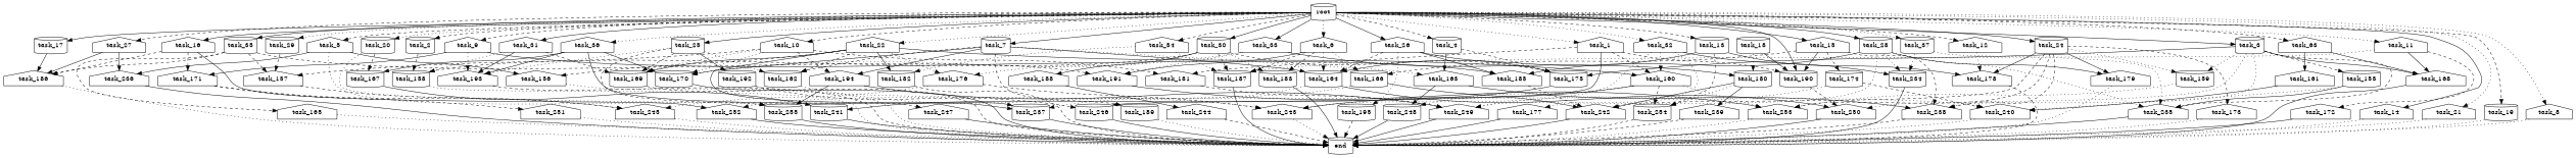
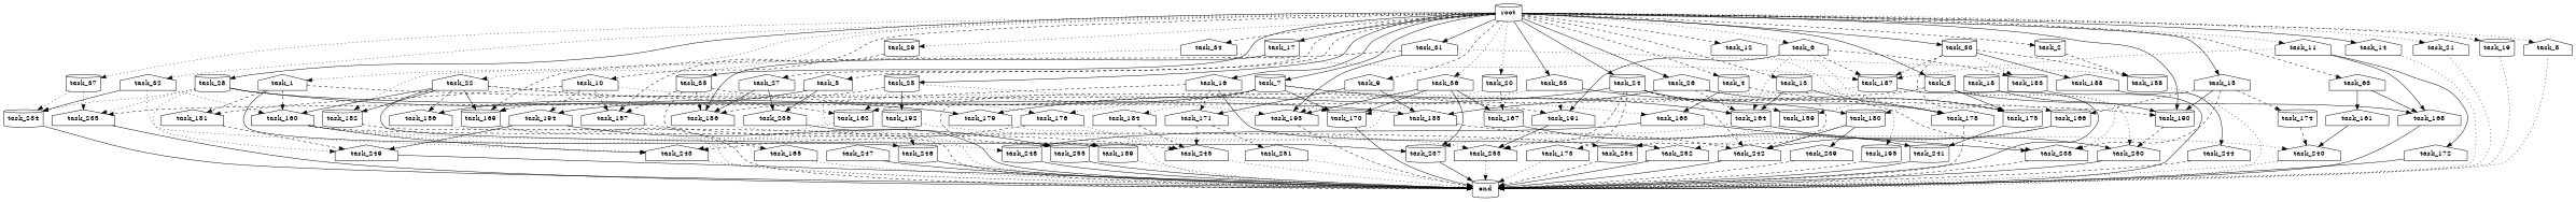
  digraph {
    node [shape=house]
    edge [style=solid]
    task_171
    task_251
    task_245
    end [shape=cylinder]
    task_32
-   task_177
    task_243
    task_234 [shape=cylinder]
    task_160
    task_253
    task_254 [shape=cylinder]
    task_248 [shape=cylinder]
    task_191
    task_247
    task_156
    task_27
    task_186
    task_236
    task_4 [shape=cylinder]
    task_175 [shape=cylinder]
    task_163
    task_241 [shape=cylinder]
    task_238
    task_2 [shape=cylinder]
    task_158 [shape=cylinder]
    task_13 [shape=cylinder]
    task_164 [shape=cylinder]
    task_178
    task_250
    task_237 [shape=cylinder]
    task_182 [shape=cylinder]
    task_168
    task_6
    task_183 [shape=cylinder]
    task_187 [shape=cylinder]
    task_166 [shape=cylinder]
    task_242
    task_252
    task_9
    task_185
    task_193
    task_179
    task_189 [shape=cylinder]
    task_165
    task_159 [shape=cylinder]
    task_188
    task_244
    task_162 [shape=cylinder]
    task_36
    task_170 [shape=cylinder]
    task_167 [shape=cylinder]
    task_16
    task_249
    task_161
    task_240
    task_235
    task_10
    task_169 [shape=cylinder]
    task_194
    task_157
    task_181
    task_255 [shape=cylinder]
    task_29 [shape=cylinder]
-   task_155 [shape=cylinder]
    task_190 [shape=cylinder]
    task_26
    task_195 [shape=cylinder]
    task_25 [shape=cylinder]
    task_192 [shape=cylinder]
    task_246 [shape=cylinder]
    task_31
    task_239
    task_180 [shape=cylinder]
    task_18 [shape=cylinder]
    task_12
    task_33
    task_14
    task_173
+   task_184
    task_174 [shape=cylinder]
    task_21
    task_37 [shape=cylinder]
    n83 [label=task_63]
    task_176
    root [shape=cylinder]
    task_5
    task_11
    task_3 [shape=cylinder]
    task_19 [shape=cylinder]
    task_22
    task_28 [shape=cylinder]
    task_7 [shape=cylinder]
-   task_34 [label=task_54]
+   task_34
    task_17 [shape=cylinder]
    task_20 [shape=cylinder]
    task_1
    task_35 [shape=cylinder]
    task_15
    task_30 [shape=cylinder]
    task_24 [shape=cylinder]
    task_8
    task_172
    task_171 -> task_251 [style=dashed]
    task_171 -> task_245 [style=dashed]
    task_251 -> end [style=dotted]
    task_245 -> end [style=dotted]
-   task_32 -> task_177 [style=dotted]
    task_32 -> task_243 [style=dotted]
    task_32 -> task_234
    task_32 -> task_160 [style=dotted]
-   task_177 -> end
    task_243 -> end [style=dotted]
    task_234 -> end
    task_160 -> task_243
    task_160 -> task_253 [style=dotted]
    task_160 -> task_254 [style=dashed]
    task_160 -> task_248 [style=dotted]
    task_253 -> end [style=dotted]
    task_254 -> end [style=dashed]
    task_248 -> end
    task_191 -> task_253
    task_247 -> end
    task_156 -> end [style=dotted]
    task_27 -> task_186
    task_27 -> task_236
    task_186 -> end [style=dotted]
    task_236 -> end
    task_4 -> task_175 [style=dashed]
    task_4 -> task_163
    task_175 -> task_241
    task_163 -> task_248
    task_163 -> task_238
    task_241 -> end
    task_238 -> end [style=dashed]
    task_2 -> task_158 [style=dashed]
    task_158 -> end [style=dotted]
    task_13 -> task_254 [style=dashed]
    task_13 -> task_164
    task_13 -> task_178
    task_164 -> task_250
    task_164 -> task_237 [style=dotted]
    task_178 -> end [style=dashed]
    task_250 -> end
    task_237 -> end
    task_182 -> end [style=dashed]
    task_168 -> end
    task_6 -> task_191
    task_6 -> task_164 [style=dotted]
    task_6 -> task_183 [style=dashed]
    task_6 -> task_187 [style=dashed]
    task_6 -> task_166 [style=dotted]
    task_183 -> end
    task_187 -> end
    task_166 -> task_242
    task_166 -> task_252 [style=dotted]
    task_242 -> end
    task_252 -> end
    task_9 -> task_171
    task_9 -> task_185
    task_9 -> task_193 [style=dotted]
    task_185 -> task_242 [style=dashed]
    task_193 -> end [style=dashed]
    task_179 -> end [style=dotted]
    task_189 -> end [style=dotted]
    task_165 -> end [style=dotted]
    task_159 -> task_253 [style=dotted]
    task_188 -> task_244
    task_244 -> end [style=dashed]
    task_162 -> task_243 [style=dotted]
    task_36 -> task_237
    task_36 -> task_193
    task_36 -> task_170
    task_36 -> task_167
    task_170 -> end
    task_167 -> task_241
    task_16 -> task_171 [style=dashed]
    task_16 -> task_186 [style=dashed]
    task_16 -> task_252
    task_249 -> end
    task_161 -> task_240
    task_240 -> end [style=dotted]
    task_235 -> end
    task_10 -> task_170 [style=dotted]
    task_10 -> task_169 [style=dotted]
    task_10 -> task_194 [style=dashed]
    task_10 -> task_157 [style=dashed]
    task_10 -> task_181 [style=dashed]
    task_169 -> end [style=dashed]
    task_194 -> task_249
    task_194 -> task_255
    task_157 -> task_245 [style=dashed]
    task_181 -> task_249 [style=dashed]
    task_255 -> end
    task_29 -> task_157 [style=dashed]
-   task_155 -> task_240 [style=dotted]
-   task_155 -> task_235
    task_190 -> task_250 [style=dashed]
    task_26 -> task_175
    task_26 -> task_164 [style=dashed]
    task_26 -> task_185
    task_26 -> task_195 [style=dotted]
    task_195 -> end [style=dashed]
-   task_25 -> task_247 [style=dashed]
    task_25 -> task_193 [style=dotted]
    task_25 -> task_162 [style=dotted]
    task_25 -> task_169 [style=dashed]
    task_25 -> task_192
    task_192 -> task_240 [style=dotted]
    task_192 -> task_246 [style=dashed]
    task_246 -> end
    task_31 -> task_158 [style=dotted]
    task_31 -> task_193
    task_31 -> task_169 [style=dashed]
    task_239 -> end [style=dashed]
    task_180 -> task_254 [style=dotted]
    task_180 -> task_242
    task_180 -> task_239
    task_18 -> task_190
    task_18 -> task_180 [style=dotted]
    task_12 -> task_178 [style=dotted]
    task_33 -> task_191 [style=dotted]
    task_33 -> task_170 [style=dotted]
    task_33 -> task_180
    task_14 -> end [style=dotted]
    task_173 -> end [style=dotted]
-   task_174 -> task_249 [style=dotted]
+   task_184 -> task_245 [style=dashed]
    task_174 -> task_240 [style=dashed]
    task_21 -> end [style=dotted]
    task_37 -> task_234 [style=dotted]
    task_37 -> task_235 [style=dotted]
    n83 -> task_168
    n83 -> task_161
    task_176 -> task_245 [style=dotted]
    task_176 -> task_243 [style=dashed]
    root -> task_32 [style=dotted]
    root -> task_27 [style=dashed]
    root -> task_4 [style=dashed]
    root -> task_2 [style=dashed]
    root -> task_13 [style=dashed]
    root -> task_6 [style=dotted]
    root -> task_9 [style=dashed]
    root -> task_36 [style=dotted]
    root -> task_16
    root -> task_10 [style=dashed]
    root -> task_29 [style=dotted]
    root -> task_190
    root -> task_26
    root -> task_25
    root -> task_31
    root -> task_12 [style=dashed]
    root -> task_33
    root -> task_14
    root -> task_21 [style=dotted]
    root -> task_37 [style=dotted]
    root -> n83 [style=dashed]
    root -> task_5 [style=dashed]
    root -> task_11 [style=dotted]
    root -> task_3
    root -> task_19 [style=dashed]
    root -> task_22 [style=dotted]
    root -> task_28
    root -> task_7
    root -> task_34 [style=dashed]
    root -> task_17
    root -> task_20 [style=dotted]
    root -> task_1 [style=dotted]
    root -> task_35
    root -> task_15
    root -> task_30
    root -> task_24
    root -> task_8 [style=dotted]
    task_5 -> task_156
    task_5 -> task_236
    task_5 -> task_255 [style=dotted]
    task_11 -> task_168
    task_11 -> task_187 [style=dotted]
-   task_11 -> task_172 [style=dashed]
+   task_11 -> task_172
    task_3 -> task_175
    task_3 -> task_238 [style=dotted]
    task_3 -> task_250 [style=dotted]
    task_3 -> task_168
    task_3 -> task_159 [style=dotted]
    task_3 -> task_235 [style=dashed]
-   task_3 -> task_155 [style=dashed]
    task_19 -> end [style=dotted]
    task_22 -> task_160
    task_22 -> task_156 [style=dashed]
    task_22 -> task_237
    task_22 -> task_182
    task_22 -> task_162 [style=dashed]
    task_22 -> task_169
    task_22 -> task_176 [style=dotted]
    task_28 -> task_234 [style=dotted]
    task_28 -> task_185
    task_28 -> task_179
    task_28 -> task_249 [style=dotted]
    task_28 -> task_235 [style=dotted]
    task_7 -> task_163 [style=dotted]
    task_7 -> task_164
    task_7 -> task_189 [style=dashed]
    task_7 -> task_162 [style=dashed]
    task_7 -> task_170
    task_7 -> task_194
+   task_7 -> task_184 [style=dotted]
    task_34 -> task_182 [style=dotted]
    task_34 -> task_187 [style=dotted]
    task_17 -> task_186
    task_20 -> task_167 [style=dashed]
    task_20 -> task_255 [style=dotted]
    task_1 -> task_160 [style=dashed]
    task_1 -> task_181 [style=dashed]
    task_1 -> task_190 [style=dashed]
    task_1 -> task_246
    task_35 -> task_191 [style=dashed]
    task_35 -> task_186 [style=dashed]
    task_35 -> task_165 [style=dashed]
    task_35 -> task_157 [style=dashed]
    task_15 -> task_238 [style=dashed]
    task_15 -> task_166 [style=dashed]
    task_15 -> task_190
    task_15 -> task_174 [style=dashed]
    task_30 -> task_175 [style=dashed]
    task_30 -> task_158 [style=dashed]
    task_30 -> task_183 [style=dotted]
    task_30 -> task_187 [style=dashed]
    task_30 -> task_188
-   task_30 -> task_176 [style=dotted]
+   task_187 -> task_176 [style=dotted]
    task_24 -> task_253 [style=dashed]
    task_24 -> task_238 [style=dashed]
    task_24 -> task_178
    task_24 -> task_242 [style=dashed]
    task_24 -> task_179
    task_24 -> task_159 [style=dotted]
    task_24 -> task_173 [style=dashed]
    task_8 -> end [style=dotted]
    task_172 -> end
  }
